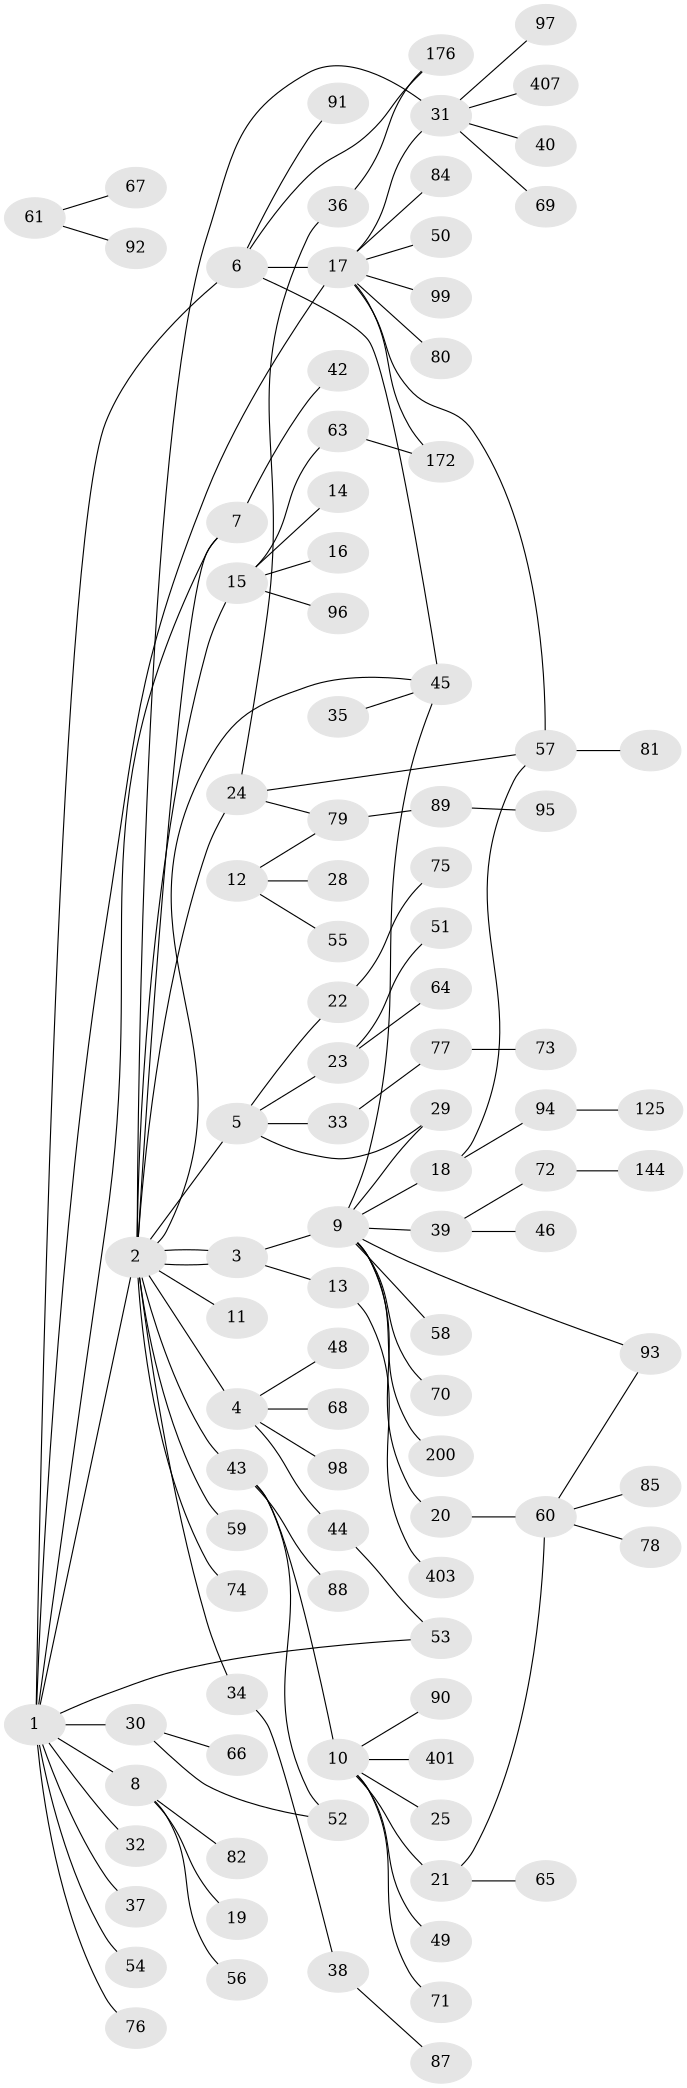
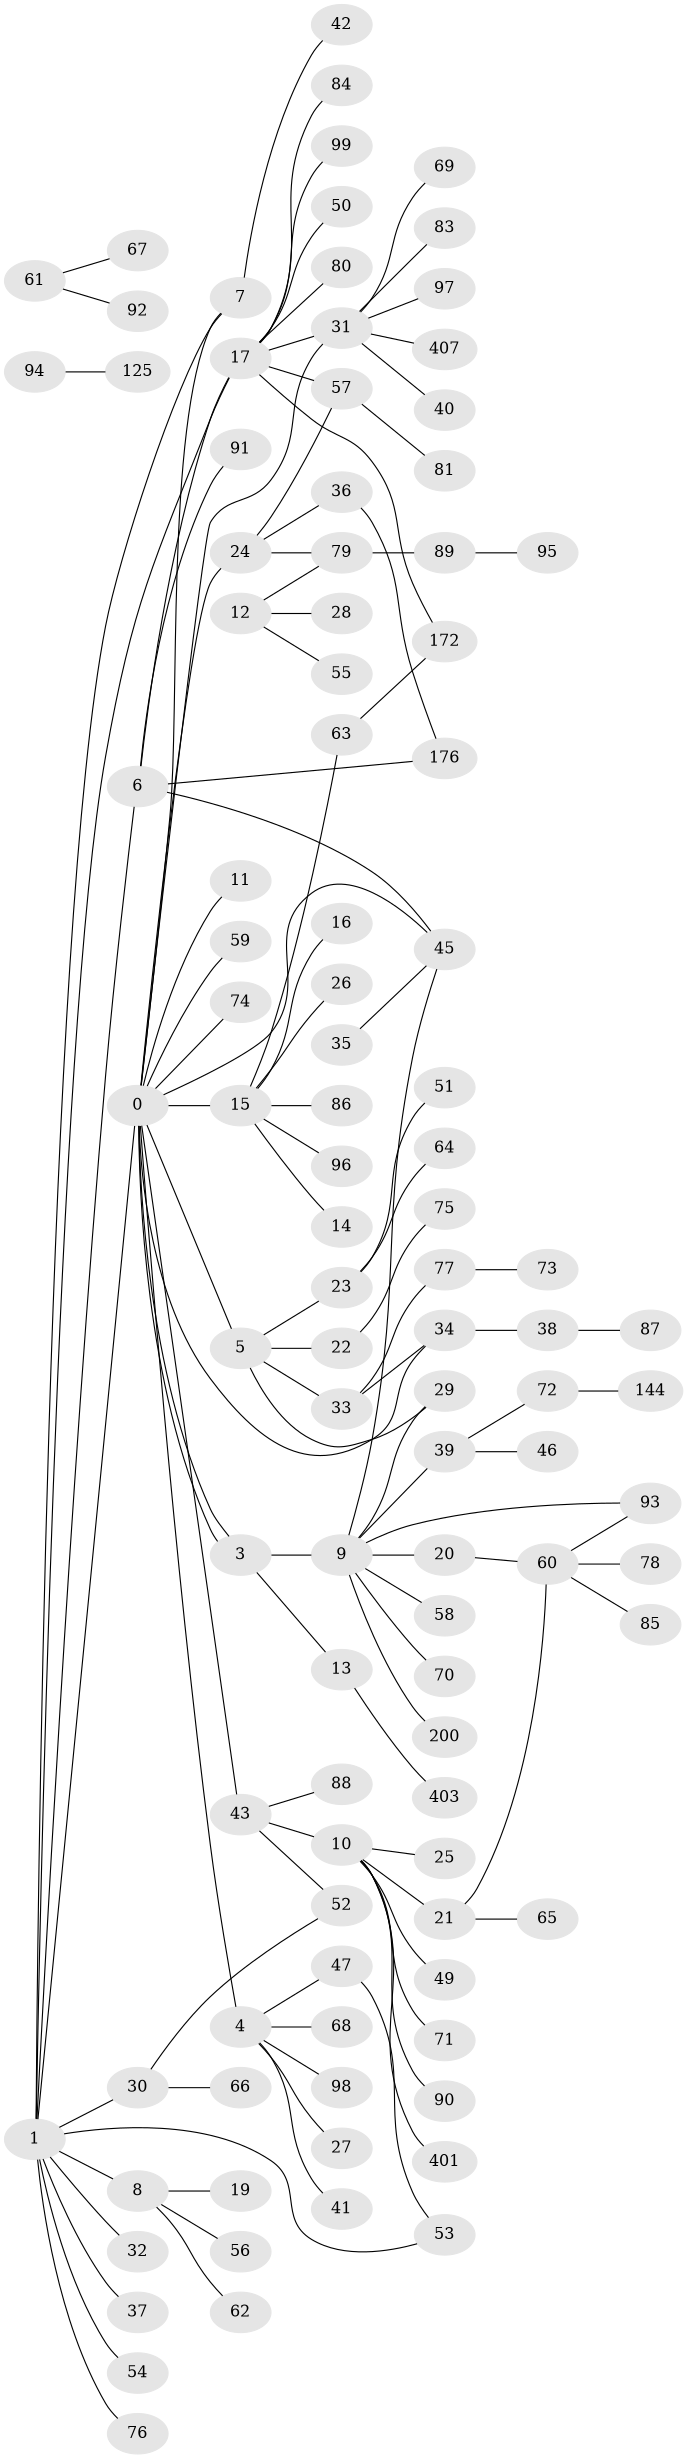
  graph {
    rankdir=LR
    node [color=gray90 style=filled]
    1
-   2
+   2 [label=0]
    6
    7
    8
    17
    30
    32
    37
    53
    54
    76
    3
    4
    5
    11
    15
    24
    31
    34
    43
    45
    59
    74
    91
    n26 [label=176]
    42
    19
    56
-   62 [label=82]
+   62
    57
    50
    80
    84
    99
    n36 [label=172]
    52
    66
    9
    13
-   41 [label=48]
-   47 [label=44]
+   27
+   41
+   47
    68
    98
    22
    23
    33
    29
    10
    21
    25
    49
    71
    90
    n56 [label=401]
    12
    28
    55
    79
    14
    16
+   26
    63
+   86
    96
    36
    40
    69
+   83
    97
    n72 [label=407]
    38
    88
-   18
    20
    39
    58
    70
    93
    n81 [label=200]
    n82 [label=403]
    75
    51
    64
    77
    35
    94
    60
    46
    72
    65
    81
    89
    n95 [label=125]
    78
    85
    73
    87
    n100 [label=144]
    61
    67
    92
    95
    1 -- 2
    1 -- 6
    1 -- 7
    1 -- 8
    1 -- 17
    1 -- 30
    1 -- 32
    1 -- 37
    1 -- 53
    1 -- 54
    1 -- 76
    2 -- 7
    2 -- 3
    2 -- 3
    2 -- 4
    2 -- 5
    2 -- 11
    2 -- 15
    2 -- 24
    2 -- 31
    2 -- 34
    2 -- 43
    2 -- 45
    2 -- 59
    2 -- 74
    6 -- 17
    6 -- 45
    6 -- 91
    6 -- n26
    7 -- 42
    8 -- 19
    8 -- 56
    8 -- 62
    17 -- 31
    17 -- 57
    17 -- 50
    17 -- 80
    17 -- 84
    17 -- 99
    17 -- n36
    30 -- 52
    30 -- 66
    3 -- 9
    3 -- 13
+   4 -- 27
    4 -- 41
    4 -- 47
    4 -- 68
    4 -- 98
    5 -- 22
    5 -- 23
    5 -- 33
    5 -- 29
    15 -- 14
    15 -- 16
+   15 -- 26
    15 -- 63
+   15 -- 86
    15 -- 96
    24 -- 57
    24 -- 79
    24 -- 36
    31 -- 40
    31 -- 69
+   31 -- 83
    31 -- 97
    31 -- n72
    34 -- 38
    43 -- 52
    43 -- 10
    43 -- 88
    57 -- 81
    9 -- 45
    9 -- 29
-   9 -- 18
    9 -- 20
    9 -- 39
    9 -- 58
    9 -- 70
    9 -- 93
    9 -- n81
    13 -- n82
    47 -- 53
    22 -- 75
    23 -- 51
    23 -- 64
+   33 -- 34
    33 -- 77
    10 -- 21
    10 -- 25
    10 -- 49
    10 -- 71
    10 -- 90
    10 -- n56
    21 -- 60
    21 -- 65
    12 -- 28
    12 -- 55
    12 -- 79
    79 -- 89
    63 -- n36
    36 -- n26
    38 -- 87
-   18 -- 57
-   18 -- 94
    20 -- 60
    39 -- 46
    39 -- 72
    77 -- 73
    35 -- 45
    94 -- n95
    60 -- 93
    60 -- 78
    60 -- 85
    72 -- n100
    89 -- 95
    61 -- 67
    61 -- 92
  }
